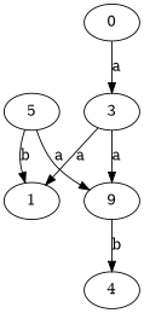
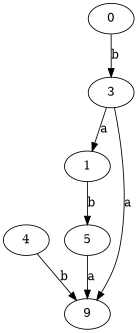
  strict digraph {
    1
    5
    n3 [label=9]
    n4 [label=4]
    3
    0
-   5 -> 1 [label=b]
+   1 -> 5 [label=b]
    5 -> n3 [label=a]
-   n3 -> n4 [label=b]
+   n4 -> n3 [label=b]
    3 -> 1 [label=a]
    3 -> n3 [label=a]
-   0 -> 3 [label=a]
+   0 -> 3 [label=b]
  }
